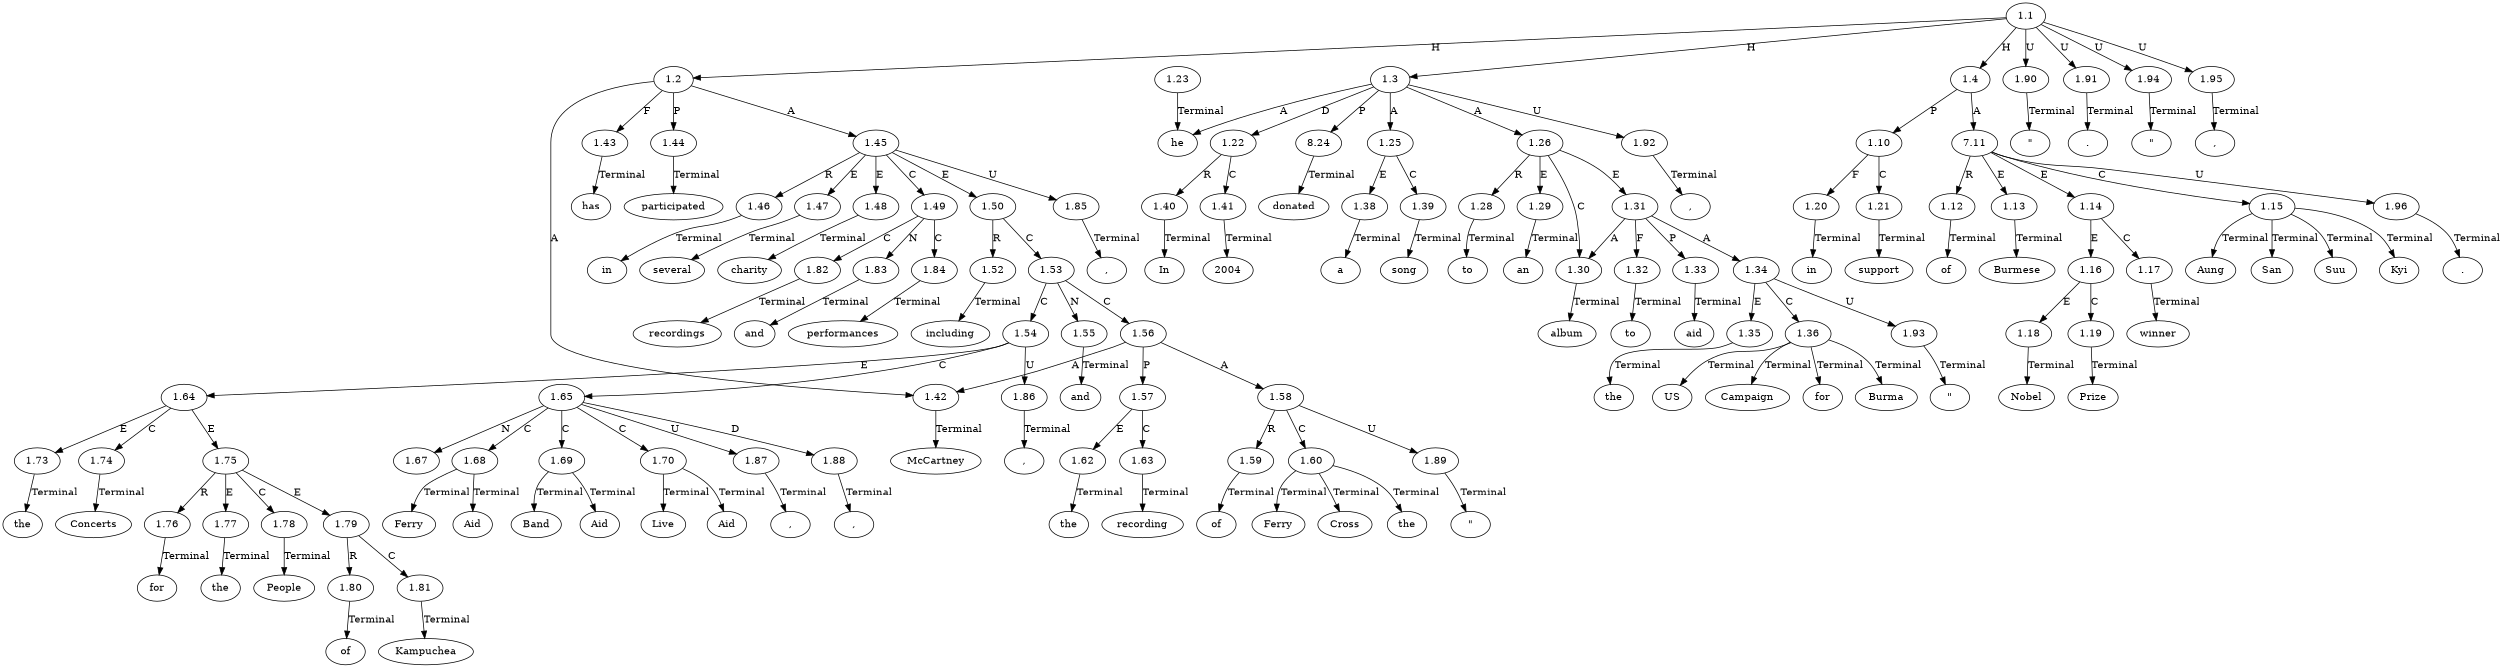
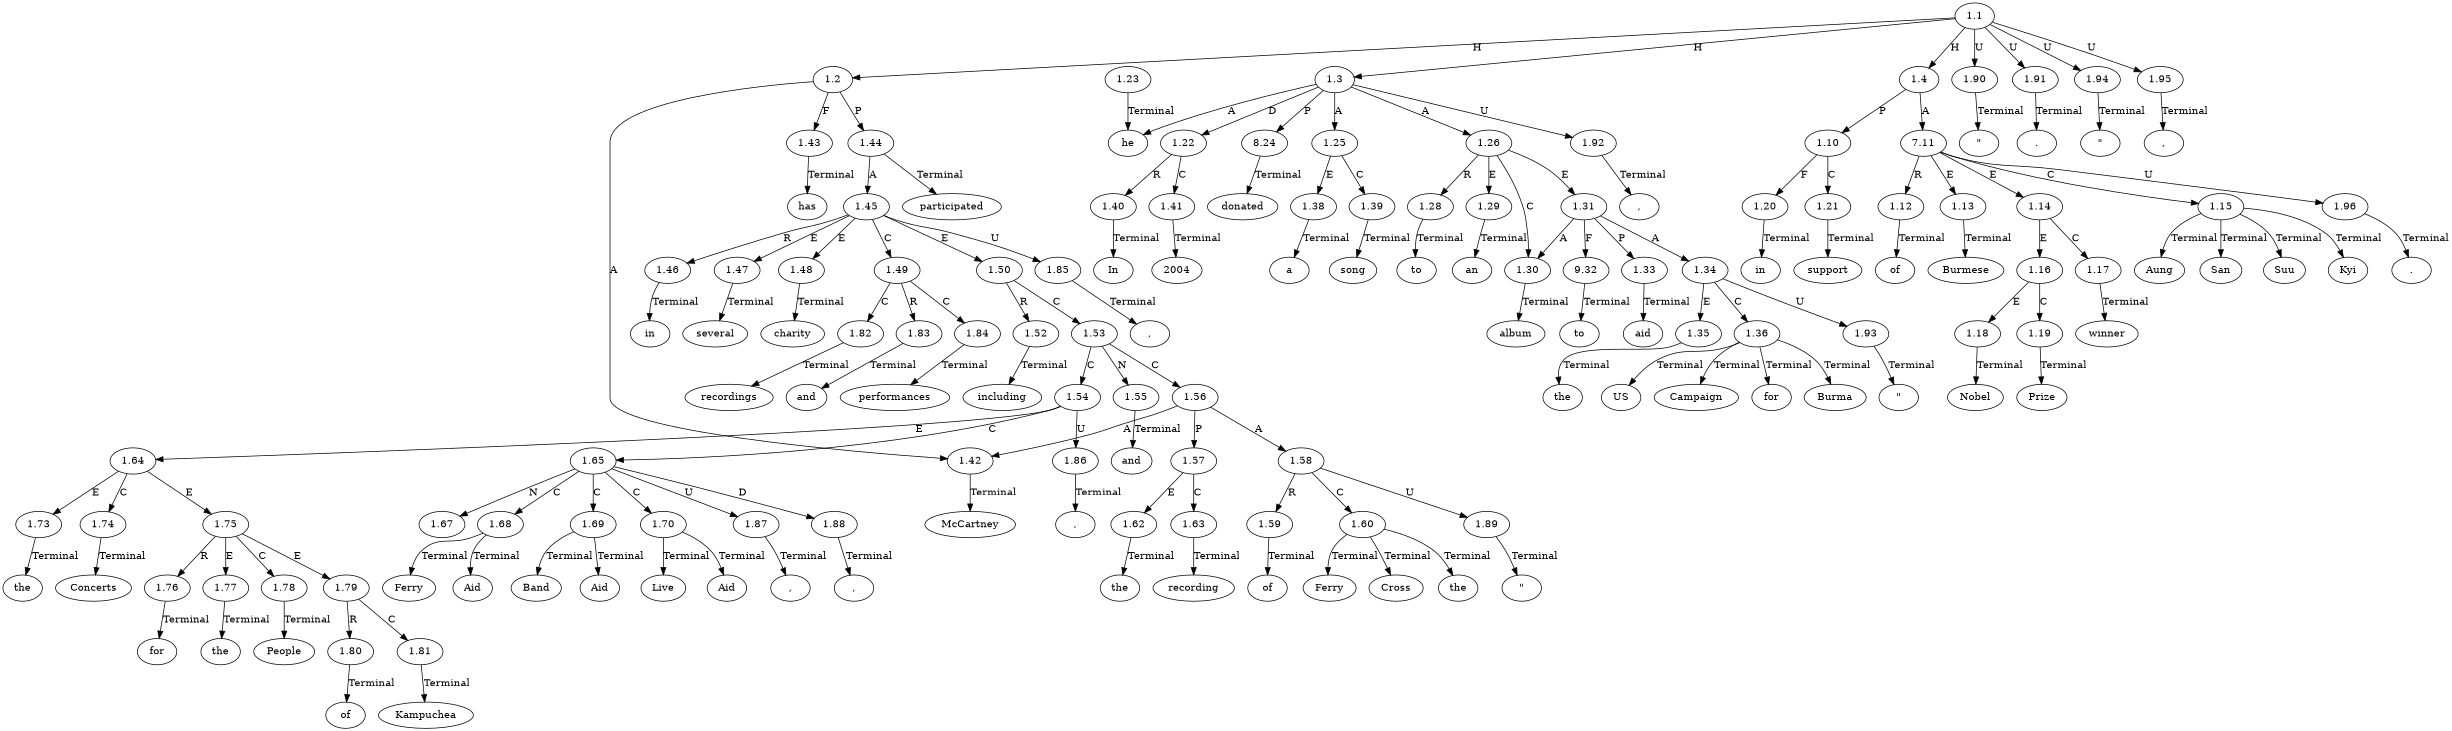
  digraph {
    node [ordering=out]
    edge [ordering=out]
    n1 [label=McCartney]
    n2 [label=","]
    n3 [label=including]
    n4 [label=the]
    n5 [label=Concerts]
    n6 [label=for]
    n7 [label=the]
    n8 [label=People]
    n9 [label=of]
    n10 [label=Kampuchea]
    n11 [label=","]
    n12 [label=has]
    n13 [label=Ferry]
    n14 [label=Aid]
    n15 [label=","]
    n16 [label=Band]
    n17 [label=Aid]
    n18 [label=","]
    n19 [label=Live]
    n20 [label=Aid]
    n21 [label=and]
    n22 [label=the]
    n23 [label=participated]
    n24 [label=recording]
    n25 [label=of]
    n26 [label="\""]
    n27 [label=Ferry]
    n28 [label=Cross]
    n29 [label=the]
    n30 [label="\""]
    n31 [label="."]
    n32 [label=In]
    n33 [label=in]
    n34 [label=2004]
    n35 [label=","]
    n36 [label=he]
    n37 [label=donated]
    n38 [label=a]
    n39 [label=song]
    n40 [label=to]
    n41 [label=an]
    n42 [label=album]
    n43 [label=to]
    n44 [label=several]
    n45 [label=aid]
    n46 [label=the]
    n47 [label="\""]
    n48 [label=US]
    n49 [label=Campaign]
    n50 [label=for]
    n51 [label=Burma]
    n52 [label="\""]
    n53 [label=","]
    n54 [label=in]
    n55 [label=charity]
    n56 [label=support]
    n57 [label=of]
    n58 [label=Burmese]
    n59 [label=Nobel]
    n60 [label=Prize]
    n61 [label=winner]
    n62 [label=Aung]
    n63 [label=San]
    n64 [label=Suu]
    n65 [label=Kyi]
    n66 [label=recordings]
    n67 [label="."]
    n68 [label=and]
    n69 [label=performances]
    n70 [label=1.1]
    n71 [label=1.2]
    n72 [label=1.3]
    n73 [label=1.4]
    n74 [label=1.90]
    n75 [label=1.91]
    n76 [label=1.94]
    n77 [label=1.95]
    n78 [label=1.42]
    n79 [label=1.43]
    n80 [label=1.44]
    n81 [label=1.45]
    n82 [label=1.22]
    n83 [label=8.24]
    n84 [label=1.25]
    n85 [label=1.26]
    n86 [label=1.92]
    n87 [label=1.10]
    n88 [label=7.11]
    n89 [label=1.46]
    n90 [label=1.47]
    n91 [label=1.48]
    n92 [label=1.49]
    n93 [label=1.50]
    n94 [label=1.85]
    n95 [label=1.40]
    n96 [label=1.41]
    n97 [label=1.23]
    n98 [label=1.38]
    n99 [label=1.39]
    n100 [label=1.28]
    n101 [label=1.29]
    n102 [label=1.30]
    n103 [label=1.31]
    n104 [label=1.20]
    n105 [label=1.21]
    n106 [label=1.12]
    n107 [label=1.13]
    n108 [label=1.14]
    n109 [label=1.15]
    n110 [label=1.96]
    n111 [label=1.16]
    n112 [label=1.17]
    n113 [label=1.18]
    n114 [label=1.19]
-   n115 [label=1.32]
+   n115 [label=9.32]
    n116 [label=1.33]
    n117 [label=1.34]
    n118 [label=1.35]
    n119 [label=1.36]
    n120 [label=1.93]
    n121 [label=1.82]
    n122 [label=1.83]
    n123 [label=1.84]
    n124 [label=1.52]
    n125 [label=1.53]
    n126 [label=1.54]
    n127 [label=1.55]
    n128 [label=1.56]
    n129 [label=1.64]
    n130 [label=1.65]
    n131 [label=1.86]
    n132 [label=1.57]
    n133 [label=1.58]
    n134 [label=1.73]
    n135 [label=1.74]
    n136 [label=1.75]
    n137 [label=1.67]
    n138 [label=1.68]
    n139 [label=1.69]
    n140 [label=1.70]
    n141 [label=1.87]
    n142 [label=1.88]
    n143 [label=1.62]
    n144 [label=1.63]
    n145 [label=1.59]
    n146 [label=1.60]
    n147 [label=1.89]
    n148 [label=1.76]
    n149 [label=1.77]
    n150 [label=1.78]
    n151 [label=1.79]
    n152 [label=1.80]
    n153 [label=1.81]
    n70 -> n71 [label=H]
    n70 -> n72 [label=H]
    n70 -> n73 [label=H]
    n70 -> n74 [label=U]
    n70 -> n75 [label=U]
    n70 -> n76 [label=U]
    n70 -> n77 [label=U]
    n71 -> n78 [label=A]
    n71 -> n79 [label=F]
    n71 -> n80 [label=P]
-   n71 -> n81 [label=A]
+   n80 -> n81 [label=A]
    n72 -> n36 [label=A]
    n72 -> n82 [label=D]
    n72 -> n83 [label=P]
    n72 -> n84 [label=A]
    n72 -> n85 [label=A]
    n72 -> n86 [label=U]
    n73 -> n87 [label=P]
    n73 -> n88 [label=A]
    n74 -> n30 [label=Terminal]
    n75 -> n31 [label=Terminal]
    n76 -> n52 [label=Terminal]
    n77 -> n53 [label=Terminal]
    n78 -> n1 [label=Terminal]
    n79 -> n12 [label=Terminal]
    n80 -> n23 [label=Terminal]
    n81 -> n89 [label=R]
    n81 -> n90 [label=E]
    n81 -> n91 [label=E]
    n81 -> n92 [label=C]
    n81 -> n93 [label=E]
    n81 -> n94 [label=U]
    n82 -> n95 [label=R]
    n82 -> n96 [label=C]
    n83 -> n37 [label=Terminal]
    n84 -> n98 [label=E]
    n84 -> n99 [label=C]
    n85 -> n100 [label=R]
    n85 -> n101 [label=E]
    n85 -> n102 [label=C]
    n85 -> n103 [label=E]
    n86 -> n35 [label=Terminal]
    n87 -> n104 [label=F]
    n87 -> n105 [label=C]
    n88 -> n106 [label=R]
    n88 -> n107 [label=E]
    n88 -> n108 [label=E]
    n88 -> n109 [label=C]
    n88 -> n110 [label=U]
    n89 -> n33 [label=Terminal]
    n90 -> n44 [label=Terminal]
    n91 -> n55 [label=Terminal]
    n92 -> n121 [label=C]
-   n92 -> n122 [label=N]
+   n92 -> n122 [label=R]
    n92 -> n123 [label=C]
    n93 -> n124 [label=R]
    n93 -> n125 [label=C]
    n94 -> n2 [label=Terminal]
    n95 -> n32 [label=Terminal]
    n96 -> n34 [label=Terminal]
    n97 -> n36 [label=Terminal]
    n98 -> n38 [label=Terminal]
    n99 -> n39 [label=Terminal]
    n100 -> n40 [label=Terminal]
    n101 -> n41 [label=Terminal]
    n102 -> n42 [label=Terminal]
    n103 -> n102 [label=A]
    n103 -> n115 [label=F]
    n103 -> n116 [label=P]
    n103 -> n117 [label=A]
    n104 -> n54 [label=Terminal]
    n105 -> n56 [label=Terminal]
    n106 -> n57 [label=Terminal]
    n107 -> n58 [label=Terminal]
    n108 -> n111 [label=E]
    n108 -> n112 [label=C]
    n109 -> n62 [label=Terminal]
    n109 -> n63 [label=Terminal]
    n109 -> n64 [label=Terminal]
    n109 -> n65 [label=Terminal]
    n110 -> n67 [label=Terminal]
    n111 -> n113 [label=E]
    n111 -> n114 [label=C]
    n112 -> n61 [label=Terminal]
    n113 -> n59 [label=Terminal]
    n114 -> n60 [label=Terminal]
    n115 -> n43 [label=Terminal]
    n116 -> n45 [label=Terminal]
    n117 -> n118 [label=E]
    n117 -> n119 [label=C]
    n117 -> n120 [label=U]
    n118 -> n46 [label=Terminal]
    n119 -> n48 [label=Terminal]
    n119 -> n49 [label=Terminal]
    n119 -> n50 [label=Terminal]
    n119 -> n51 [label=Terminal]
    n120 -> n47 [label=Terminal]
    n121 -> n66 [label=Terminal]
    n122 -> n68 [label=Terminal]
    n123 -> n69 [label=Terminal]
    n124 -> n3 [label=Terminal]
    n125 -> n126 [label=C]
    n125 -> n127 [label=N]
    n125 -> n128 [label=C]
    n126 -> n129 [label=E]
    n126 -> n130 [label=C]
    n126 -> n131 [label=U]
    n127 -> n21 [label=Terminal]
    n128 -> n78 [label=A]
    n128 -> n132 [label=P]
    n128 -> n133 [label=A]
    n129 -> n134 [label=E]
    n129 -> n135 [label=C]
    n129 -> n136 [label=E]
    n130 -> n137 [label=N]
    n130 -> n138 [label=C]
    n130 -> n139 [label=C]
    n130 -> n140 [label=C]
    n130 -> n141 [label=U]
    n130 -> n142 [label=D]
    n131 -> n11 [label=Terminal]
    n132 -> n143 [label=E]
    n132 -> n144 [label=C]
    n133 -> n145 [label=R]
    n133 -> n146 [label=C]
    n133 -> n147 [label=U]
    n134 -> n4 [label=Terminal]
    n135 -> n5 [label=Terminal]
    n136 -> n148 [label=R]
    n136 -> n149 [label=E]
    n136 -> n150 [label=C]
    n136 -> n151 [label=E]
    n138 -> n13 [label=Terminal]
    n138 -> n14 [label=Terminal]
    n139 -> n16 [label=Terminal]
    n139 -> n17 [label=Terminal]
    n140 -> n19 [label=Terminal]
    n140 -> n20 [label=Terminal]
    n141 -> n15 [label=Terminal]
    n142 -> n18 [label=Terminal]
    n143 -> n22 [label=Terminal]
    n144 -> n24 [label=Terminal]
    n145 -> n25 [label=Terminal]
    n146 -> n27 [label=Terminal]
    n146 -> n28 [label=Terminal]
    n146 -> n29 [label=Terminal]
    n147 -> n26 [label=Terminal]
    n148 -> n6 [label=Terminal]
    n149 -> n7 [label=Terminal]
    n150 -> n8 [label=Terminal]
    n151 -> n152 [label=R]
    n151 -> n153 [label=C]
    n152 -> n9 [label=Terminal]
    n153 -> n10 [label=Terminal]
  }
